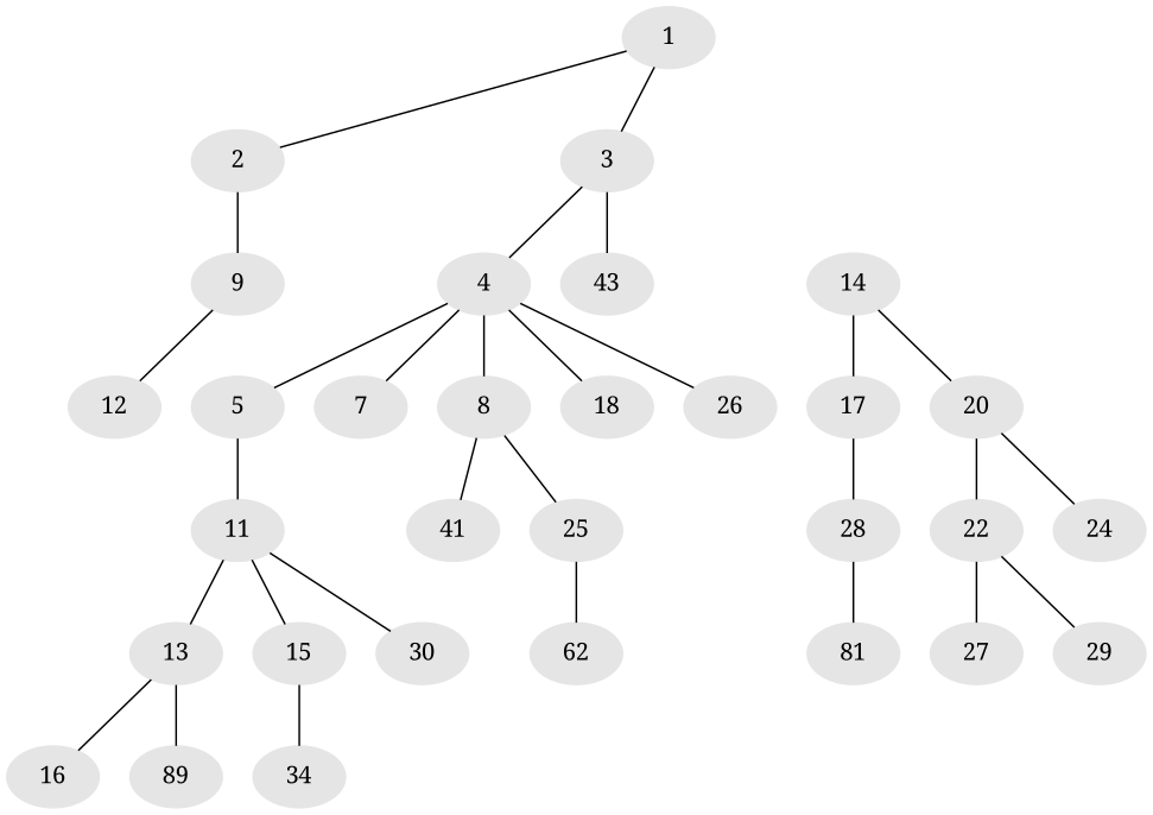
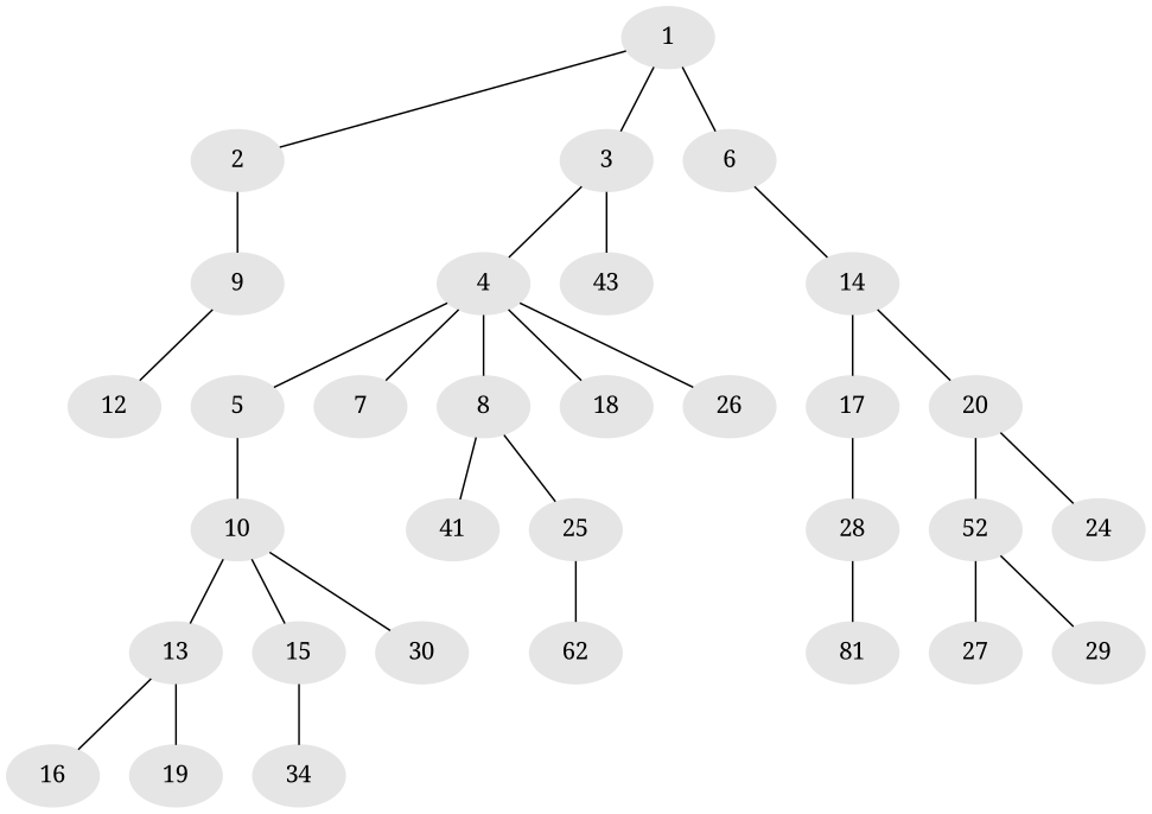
  graph {
    fontname="Noto Serif"
    node [color=gray90 fontname="Noto Serif" style=filled]
    edge [fontname="Noto Serif" weight=1.0]
    1
    2
    3
+   6
    9
    4
    n7 [label=43]
    14
    12
    5
    7
    8
    18
    26
-   10 [label=11]
+   10
    n16 [label=41]
    25
    13
    15
    30
    17
    20
    n23 [label=62]
    16
-   19 [label=89]
+   19
    34
    28
-   22
+   22 [label=52]
    24
    n30 [label=81]
    27
    29
    1 -- 2
    1 -- 3
+   1 -- 6 [weight=2.0]
    2 -- 9 [weight=3.0]
    3 -- 4
    3 -- n7 [weight=3.0]
+   6 -- 14
    9 -- 12
    4 -- 5
    4 -- 7
    4 -- 8 [weight=3.0]
    4 -- 18
    4 -- 26
    14 -- 17 [weight=2.0]
    14 -- 20
    5 -- 10
    8 -- n16
    8 -- 25
    10 -- 13 [weight=2.0]
    10 -- 15
    10 -- 30
    25 -- n23
    13 -- 16
    13 -- 19
    15 -- 34
    17 -- 28
    20 -- 22
    20 -- 24
    28 -- n30
    22 -- 27 [weight=2.0]
    22 -- 29
  }
